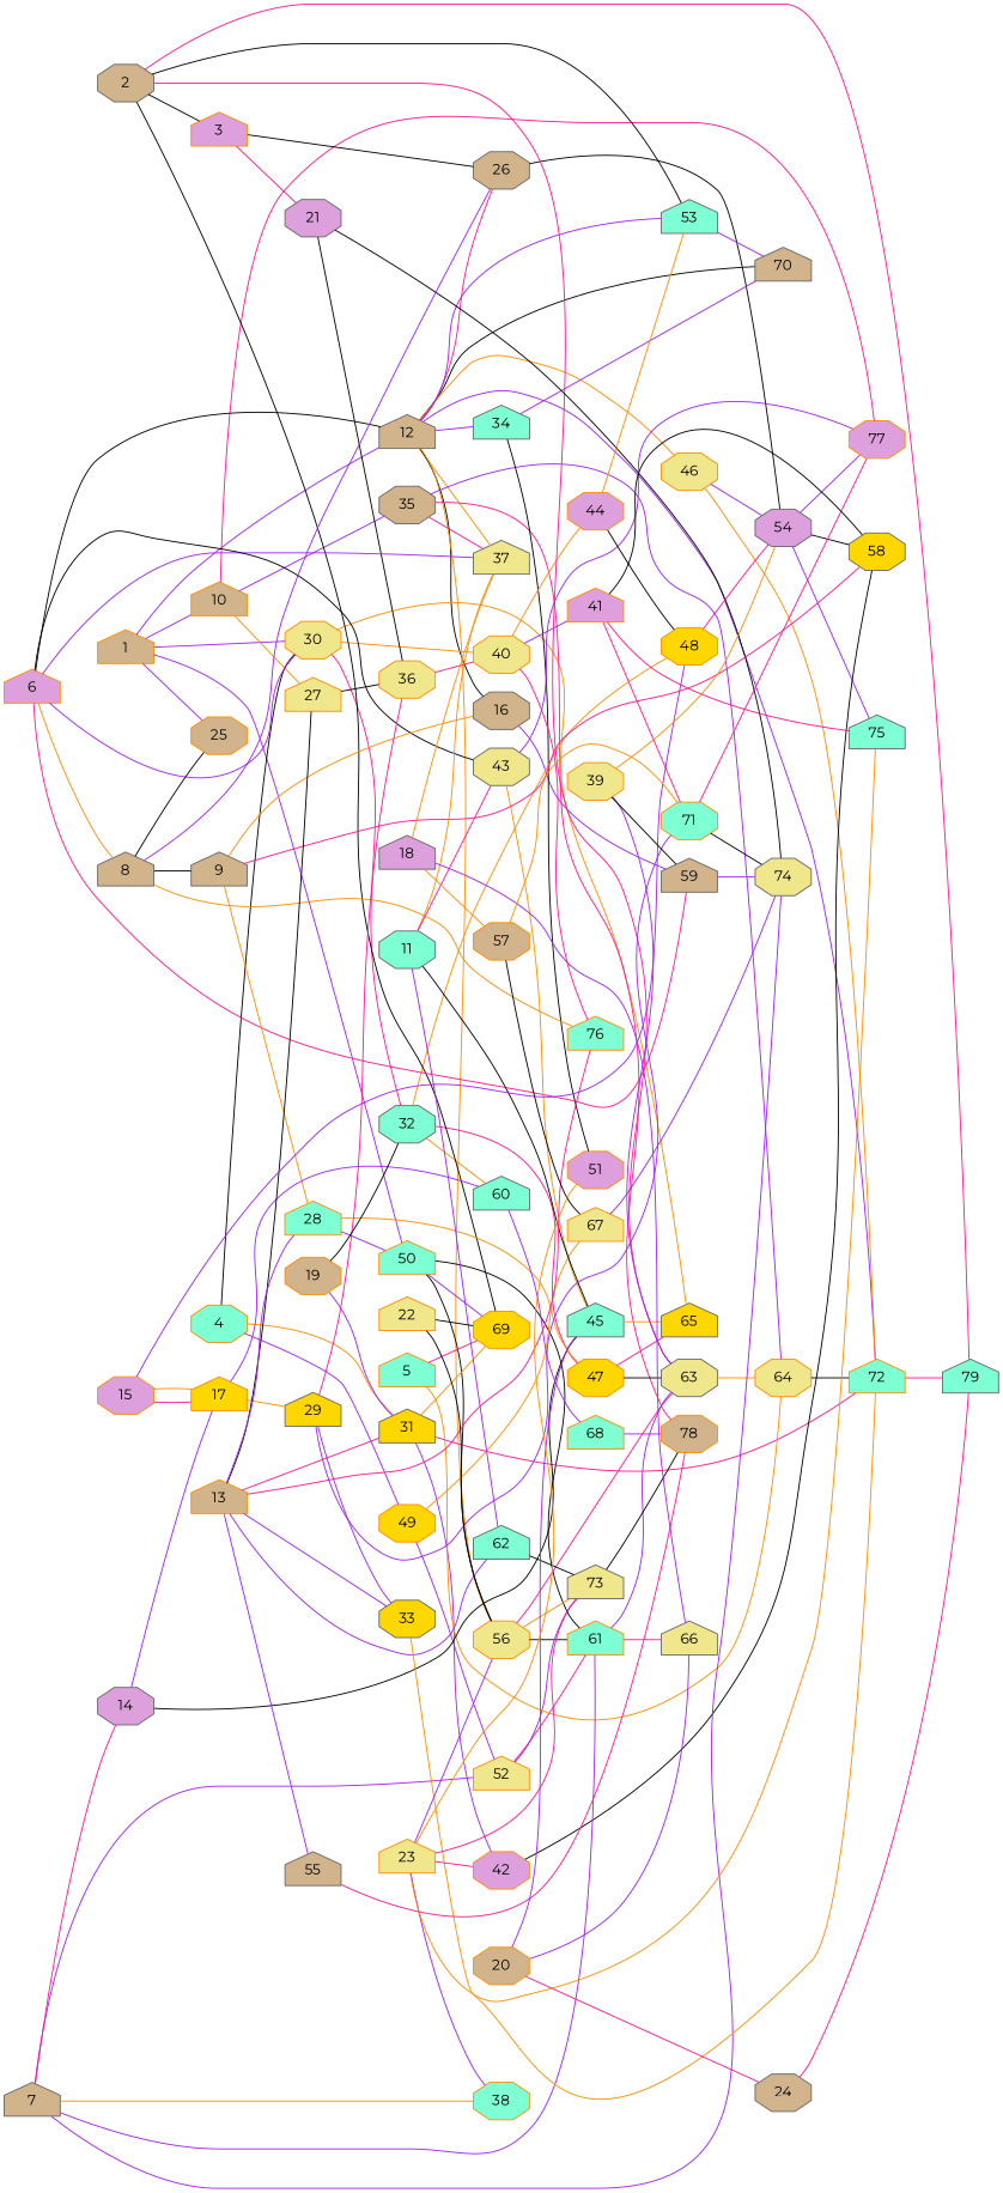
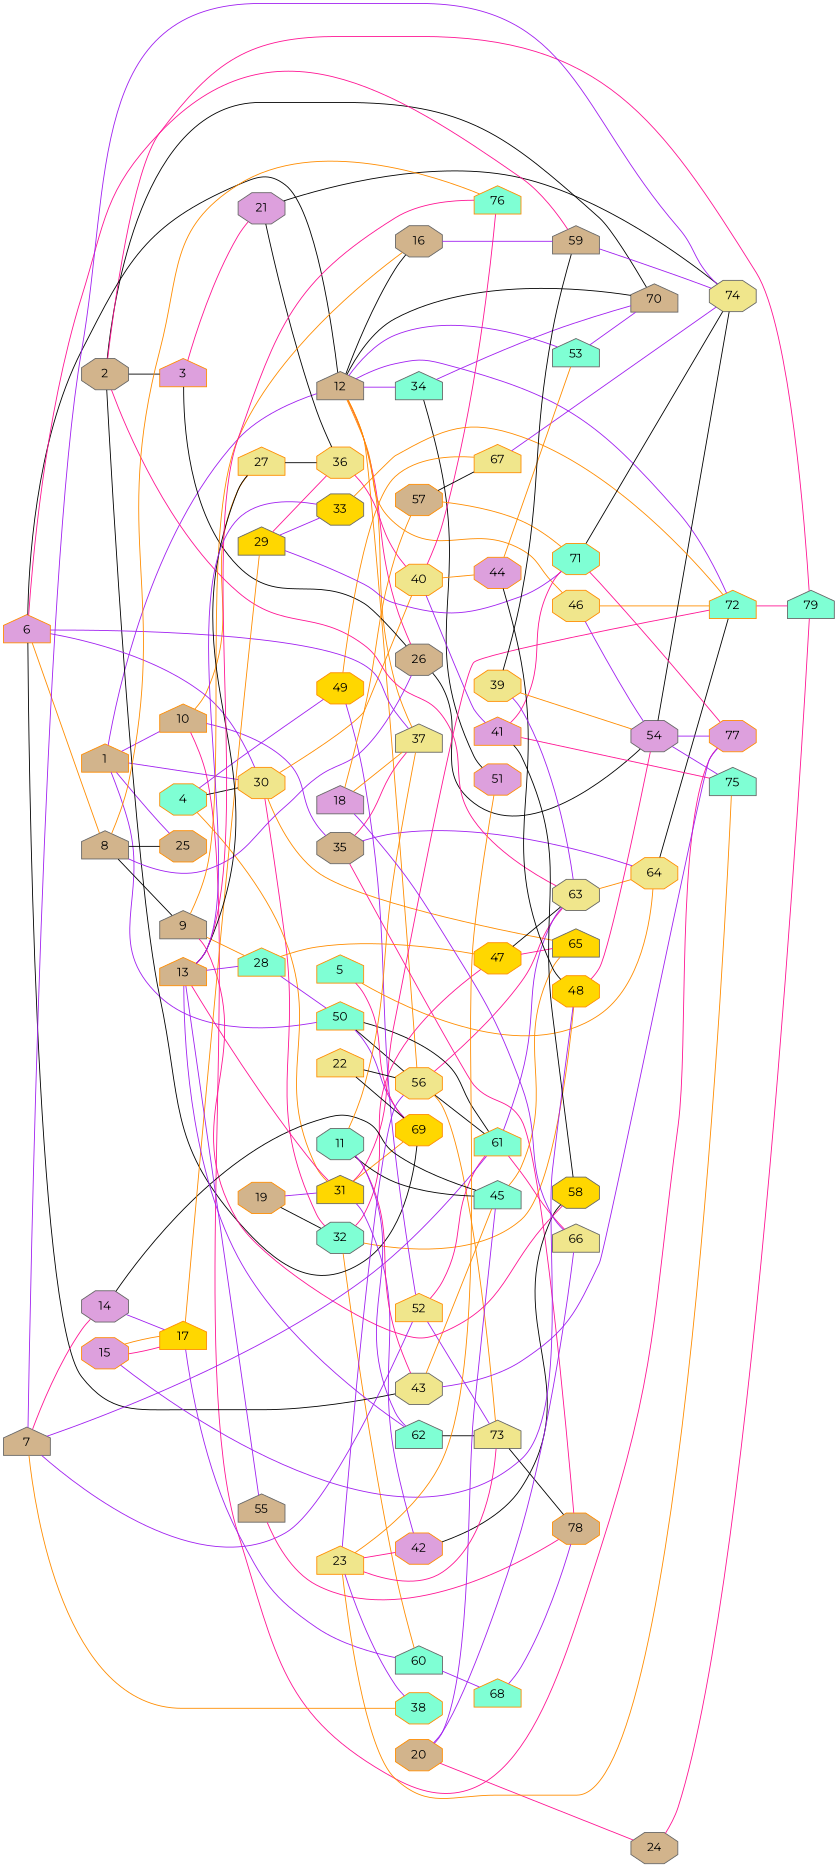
  graph {
    fontname=Montserrat
    rankdir=LR
    node [color=darkorange fillcolor=tan fontname=Montserrat shape=house style=filled]
    edge [color=purple fontname=Montserrat]
    1
    10
    12 [color=gray40]
    25 [shape=octagon]
    30 [fillcolor=khaki shape=octagon]
    50 [fillcolor=aquamarine]
    27 [fillcolor=khaki]
    35 [color=gray40 shape=octagon]
    77 [fillcolor=plum shape=octagon]
    70 [color=gray40]
    26 [color=gray40 shape=octagon]
    37 [color=gray40 fillcolor=khaki]
    16 [color=gray40 shape=octagon]
    34 [color=gray40 fillcolor=aquamarine]
    46 [fillcolor=khaki shape=octagon]
    53 [color=gray40 fillcolor=aquamarine]
    56 [fillcolor=khaki shape=octagon]
    72 [fillcolor=aquamarine]
    65 [color=gray40 fillcolor=gold]
    32 [color=gray40 fillcolor=aquamarine shape=octagon]
    40 [fillcolor=khaki shape=octagon]
    69 [fillcolor=gold shape=octagon]
    61 [fillcolor=aquamarine]
    2 [color=gray40 shape=octagon]
    3 [fillcolor=plum]
    63 [color=gray40 fillcolor=khaki shape=octagon]
    79 [color=gray40 fillcolor=aquamarine]
    21 [color=gray40 fillcolor=plum shape=octagon]
    64 [fillcolor=khaki shape=octagon]
    74 [color=gray40 fillcolor=khaki shape=octagon]
    36 [fillcolor=khaki shape=octagon]
    54 [color=gray40 fillcolor=plum shape=octagon]
    4 [fillcolor=aquamarine shape=octagon]
    31 [color=gray40 fillcolor=gold]
    49 [fillcolor=gold shape=octagon]
    42 [fillcolor=plum shape=octagon]
    52 [fillcolor=khaki]
    67 [fillcolor=khaki]
    5 [fillcolor=aquamarine]
    6 [fillcolor=plum]
    8 [color=gray40]
    43 [color=gray40 fillcolor=khaki shape=octagon]
    59 [color=gray40]
    9 [color=gray40]
    76 [fillcolor=aquamarine]
    45 [color=gray40 fillcolor=aquamarine]
    7 [color=gray40]
    14 [color=gray40 fillcolor=plum shape=octagon]
    38 [fillcolor=aquamarine shape=octagon]
    17 [fillcolor=gold]
    73 [color=gray40 fillcolor=khaki]
    66 [color=gray40 fillcolor=khaki]
    28 [fillcolor=aquamarine]
    58 [color=gray40 fillcolor=gold shape=octagon]
    47 [fillcolor=gold shape=octagon]
    78 [shape=octagon]
    11 [color=gray40 fillcolor=aquamarine shape=octagon]
    62 [color=gray40 fillcolor=aquamarine]
    51 [fillcolor=plum shape=octagon]
    13
    33 [color=gray40 fillcolor=gold shape=octagon]
    55 [color=gray40]
    29 [color=gray40 fillcolor=gold]
    60 [color=gray40 fillcolor=aquamarine]
    15 [fillcolor=plum shape=octagon]
    48 [fillcolor=gold shape=octagon]
    71 [fillcolor=aquamarine shape=octagon]
    68 [fillcolor=aquamarine]
    18 [color=gray40 fillcolor=plum]
    57 [shape=octagon]
    19 [shape=octagon]
    20 [shape=octagon]
    24 [color=gray40 shape=octagon]
    22 [fillcolor=khaki]
    23 [fillcolor=khaki]
    75 [color=gray40 fillcolor=aquamarine]
    41 [fillcolor=plum]
    44 [fillcolor=plum shape=octagon]
    39 [fillcolor=khaki shape=octagon]
    1 -- 10
    1 -- 12
    1 -- 25
    1 -- 30
    1 -- 50
    10 -- 27 [color=darkorange]
    10 -- 35
    10 -- 77 [color=deeppink]
    12 -- 70 [color=black]
    12 -- 26 [color=deeppink]
    12 -- 37 [color=darkorange]
    12 -- 16 [color=black]
    12 -- 34
    12 -- 46 [color=darkorange]
    12 -- 53
    12 -- 56 [color=darkorange]
    12 -- 72
    30 -- 65 [color=darkorange]
    30 -- 32 [color=deeppink]
    30 -- 40 [color=darkorange]
    50 -- 56 [color=black]
    50 -- 69
    50 -- 61 [color=black]
    27 -- 36 [color=black]
    35 -- 37 [color=deeppink]
    35 -- 64
    35 -- 78 [color=deeppink]
    26 -- 54 [color=black]
    16 -- 59
    34 -- 70
    34 -- 51 [color=black]
    46 -- 72 [color=darkorange]
    46 -- 54
    53 -- 70
    56 -- 61 [color=black]
    56 -- 63 [color=deeppink]
    56 -- 73 [color=darkorange]
    72 -- 79 [color=deeppink]
    32 -- 47 [color=deeppink]
    32 -- 60 [color=darkorange]
    32 -- 48 [color=darkorange]
    40 -- 76 [color=deeppink]
    40 -- 41
    40 -- 44 [color=darkorange]
    61 -- 63
    61 -- 66 [color=deeppink]
-   2 -- 53 [color=black]
+   2 -- 70 [color=black]
    2 -- 69 [color=black]
    2 -- 3 [color=black]
    2 -- 63 [color=deeppink]
    2 -- 79 [color=deeppink]
    3 -- 26 [color=black]
    3 -- 21 [color=deeppink]
    63 -- 64 [color=darkorange]
    21 -- 74 [color=black]
    21 -- 36 [color=black]
    64 -- 72 [color=black]
    36 -- 40 [color=deeppink]
    54 -- 77
-   54 -- 58 [color=black]
+   54 -- 74 [color=black]
    54 -- 75
    4 -- 30 [color=black]
    4 -- 31 [color=darkorange]
    4 -- 49
    31 -- 72 [color=deeppink]
    31 -- 69 [color=darkorange]
    31 -- 42
    49 -- 52
    49 -- 67 [color=darkorange]
    42 -- 58 [color=black]
    52 -- 61 [color=deeppink]
    52 -- 73
    67 -- 74
    5 -- 69 [color=deeppink]
    5 -- 64 [color=darkorange]
    6 -- 12 [color=black]
    6 -- 30
    6 -- 37
    6 -- 8 [color=darkorange]
    6 -- 43 [color=black]
    6 -- 59 [color=deeppink]
    8 -- 25 [color=black]
    8 -- 26
    8 -- 9 [color=black]
    8 -- 76 [color=darkorange]
    43 -- 77
    43 -- 45 [color=darkorange]
    59 -- 74
    9 -- 16 [color=darkorange]
    9 -- 28 [color=darkorange]
    9 -- 58 [color=deeppink]
    45 -- 65 [color=darkorange]
    7 -- 61
    7 -- 74
    7 -- 52
    7 -- 14 [color=deeppink]
    7 -- 38 [color=darkorange]
    14 -- 45 [color=black]
    14 -- 17
    17 -- 29 [color=darkorange]
    17 -- 60
    73 -- 78 [color=black]
    28 -- 50
    28 -- 47 [color=darkorange]
    47 -- 65 [color=deeppink]
    47 -- 63 [color=black]
    11 -- 37 [color=darkorange]
    11 -- 43 [color=deeppink]
    11 -- 45 [color=black]
    11 -- 62
    62 -- 73 [color=black]
    13 -- 27 [color=black]
    13 -- 31 [color=deeppink]
    13 -- 76 [color=deeppink]
    13 -- 28
    13 -- 62
    13 -- 33
    13 -- 55
    33 -- 72 [color=darkorange]
    55 -- 78 [color=deeppink]
    29 -- 36 [color=deeppink]
    29 -- 33
    29 -- 71
    60 -- 68
    15 -- 17 [color=deeppink]
    15 -- 17 [color=darkorange]
    15 -- 48
    48 -- 54 [color=deeppink]
    71 -- 77 [color=deeppink]
    71 -- 74 [color=black]
    68 -- 78
    18 -- 37 [color=darkorange]
    18 -- 66
    18 -- 57 [color=darkorange]
    57 -- 67 [color=black]
    57 -- 71 [color=darkorange]
    19 -- 32 [color=black]
    19 -- 31
    20 -- 45
    20 -- 66
    20 -- 24 [color=deeppink]
    24 -- 79 [color=deeppink]
    22 -- 56 [color=black]
    22 -- 69 [color=black]
    23 -- 56
    23 -- 42 [color=deeppink]
    23 -- 38
    23 -- 73 [color=deeppink]
    23 -- 51 [color=darkorange]
    23 -- 75 [color=darkorange]
    41 -- 58 [color=black]
    41 -- 71 [color=deeppink]
    41 -- 75 [color=deeppink]
    44 -- 53 [color=darkorange]
    44 -- 48 [color=black]
    39 -- 63
    39 -- 54 [color=darkorange]
    39 -- 59 [color=black]
  }
